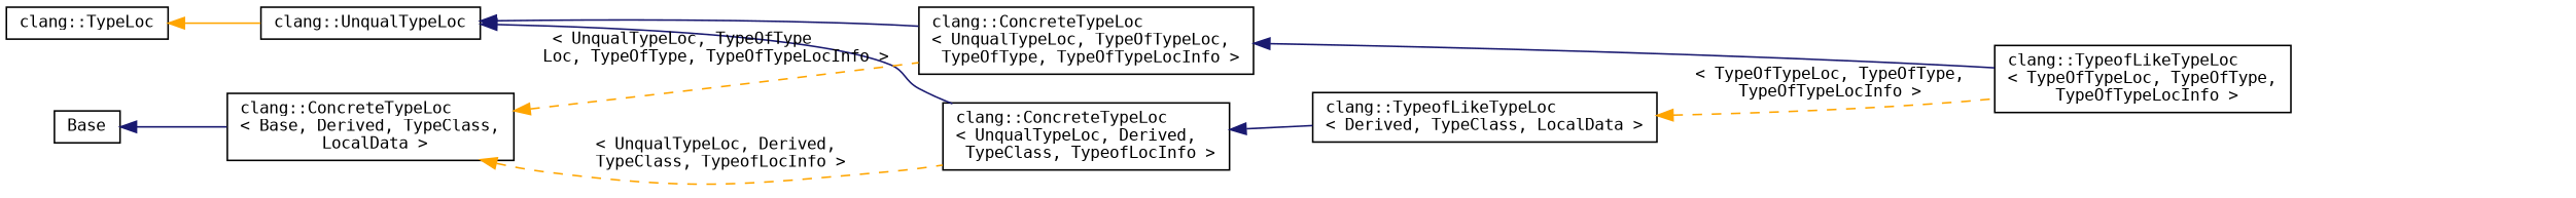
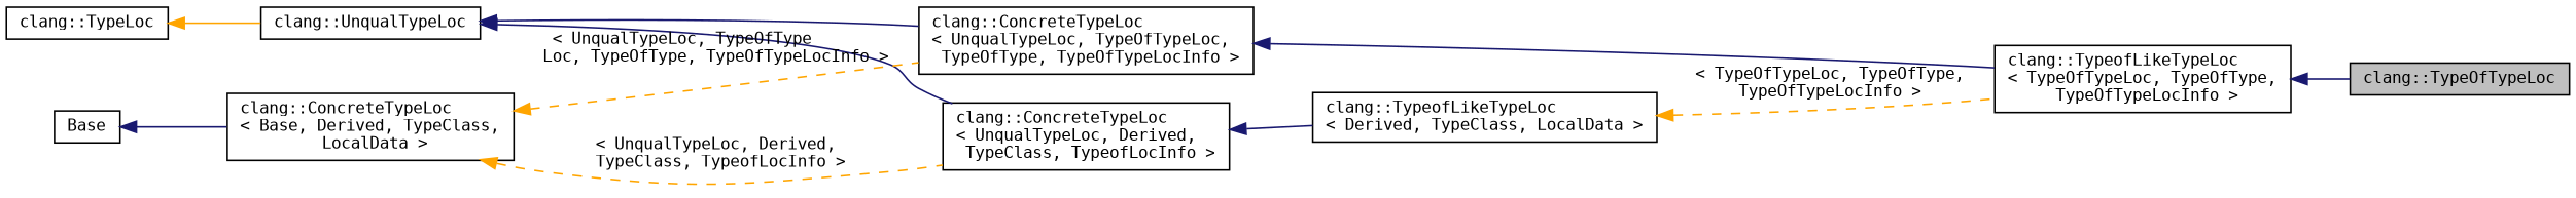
  digraph {
    fontname="DejaVu Sans Mono"
    rankdir=LR
    node [color=black fontname="DejaVu Sans Mono" fontsize=10 shape=record]
    edge [color=midnightblue dir=back fontname="DejaVu Sans Mono" fontsize=10 labelfontname=Helvetica labelfontsize=10 style=solid]
+   n1 [fillcolor=grey75 fontcolor=black height=0.2 label="clang::TypeOfTypeLoc" style=filled width=0.4]
    n2 [height=0.2 label="clang::TypeofLikeTypeLoc\l\< TypeOfTypeLoc, TypeOfType,\l TypeOfTypeLocInfo \>" width=0.4]
    n3 [height=0.2 label="clang::ConcreteTypeLoc\l\< UnqualTypeLoc, TypeOfTypeLoc,\l TypeOfType, TypeOfTypeLocInfo \>" width=0.4]
    n4 [height=0.2 label="clang::UnqualTypeLoc" width=0.4]
    n5 [height=0.2 label="clang::ConcreteTypeLoc\l\< UnqualTypeLoc, Derived,\l TypeClass, TypeofLocInfo \>" width=0.4]
    n6 [height=0.2 label="clang::TypeofLikeTypeLoc\l\< Derived, TypeClass, LocalData \>" width=0.4]
    n7 [height=0.2 label="clang::TypeLoc" width=0.4]
    n8 [height=0.2 label="clang::ConcreteTypeLoc\l\< Base, Derived, TypeClass,\l LocalData \>" width=0.4]
    n9 [height=0.2 label=Base width=0.4]
+   n2 -> n1
    n3 -> n2
    n4 -> n3
    n4 -> n5
    n5 -> n6
    n6 -> n2 [color=orange label=" \< TypeOfTypeLoc, TypeOfType,\l TypeOfTypeLocInfo \>" style=dashed]
    n7 -> n4 [color=orange]
    n8 -> n3 [color=orange label=" \< UnqualTypeLoc, TypeOfType\lLoc, TypeOfType, TypeOfTypeLocInfo \>" style=dashed]
    n8 -> n5 [color=orange label=" \< UnqualTypeLoc, Derived,\l TypeClass, TypeofLocInfo \>" style=dashed]
    n9 -> n8
  }
